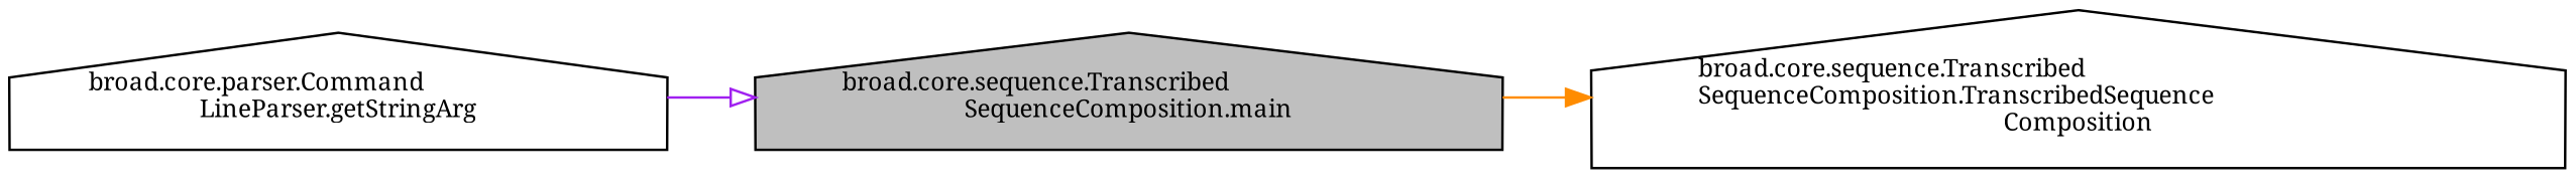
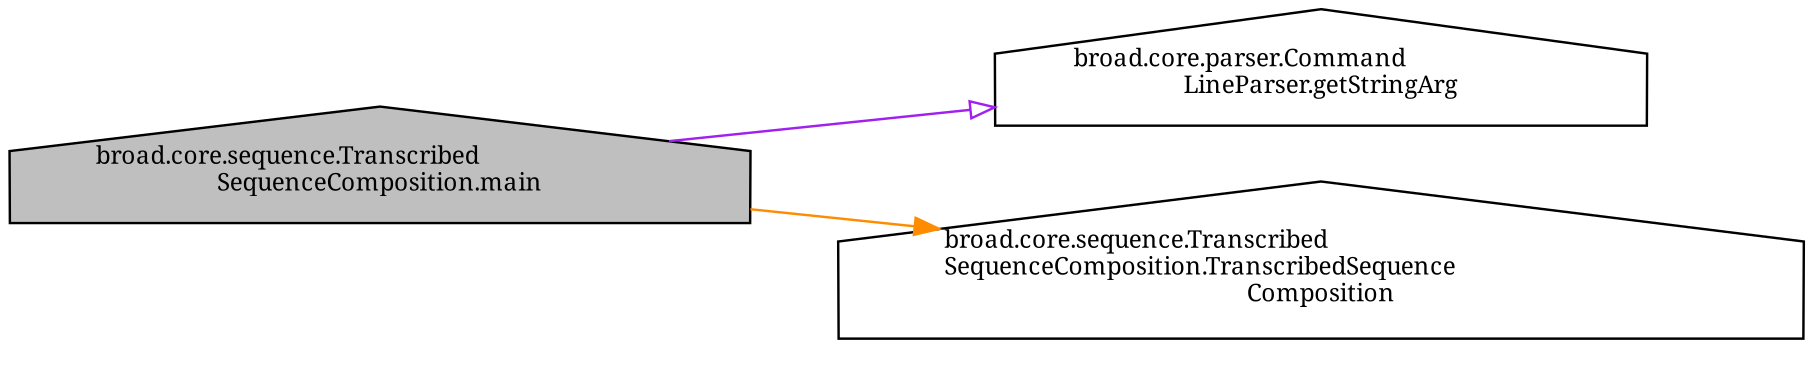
  digraph {
    rankdir=LR
    fontname="Noto Serif"
    node [color=black fillcolor=white fontname="Noto Serif" fontsize=10 shape=house style=filled]
    edge [fontname="Noto Serif" fontsize=10 labelfontname=Helvetica labelfontsize=10 style=solid]
    n1 [fillcolor=grey75 fontcolor=black height=0.2 label="broad.core.sequence.Transcribed\lSequenceComposition.main" width=0.4]
    n2 [height=0.2 label="broad.core.parser.Command\lLineParser.getStringArg" width=0.4]
    n3 [height=0.2 label="broad.core.sequence.Transcribed\lSequenceComposition.TranscribedSequence\lComposition" width=0.4]
-   n2 -> n1 [color=purple arrowhead=onormal]
+   n1 -> n2 [color=purple arrowhead=onormal]
    n1 -> n3 [color=darkorange arrowhead=normal]
  }
